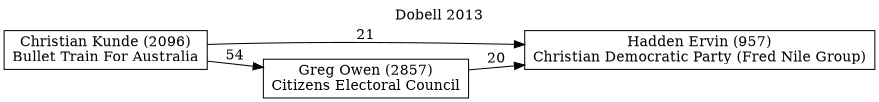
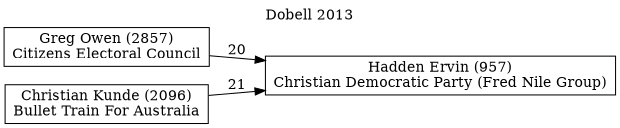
  digraph {
    label="Dobell 2013"
    labelloc=t
    mclimit=10
    rankdir=LR
    node [shape=box]
    n1 [label="Hadden Ervin (957)\nChristian Democratic Party (Fred Nile Group)"]
    n2 [label="Greg Owen (2857)\nCitizens Electoral Council"]
    n3 [label="Christian Kunde (2096)\nBullet Train For Australia"]
    n2 -> n1 [label=20]
    n3 -> n1 [label=21]
-   n3 -> n2 [label=54]
  }
